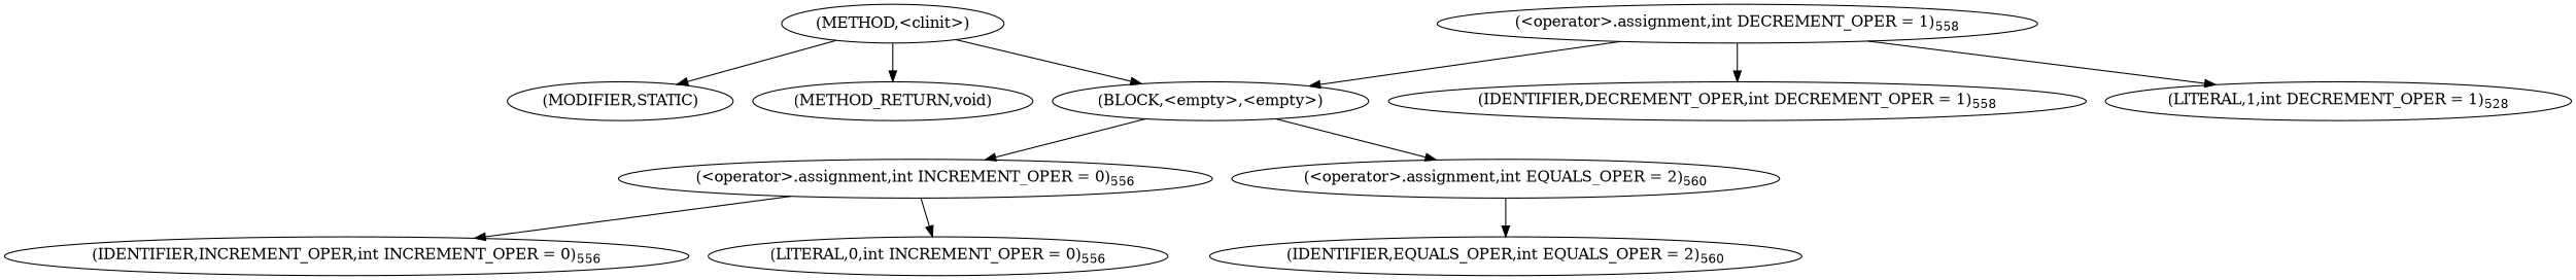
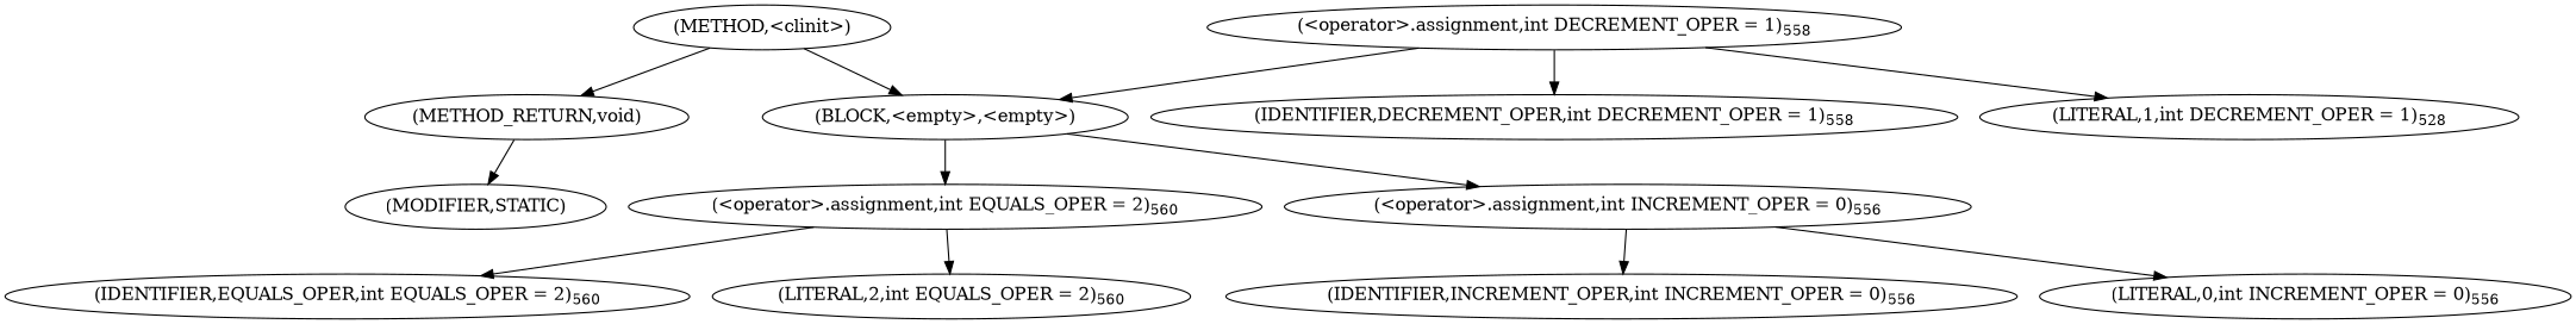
  digraph {
    n1 [label=<(METHOD,&lt;clinit&gt;)>]
    n2 [label=<(BLOCK,&lt;empty&gt;,&lt;empty&gt;)>]
    n3 [label=<(MODIFIER,STATIC)>]
    n4 [label=<(METHOD_RETURN,void)>]
    n5 [label=<(&lt;operator&gt;.assignment,int INCREMENT_OPER = 0)<SUB>556</SUB>>]
    n6 [label=<(&lt;operator&gt;.assignment,int EQUALS_OPER = 2)<SUB>560</SUB>>]
    n7 [label=<(IDENTIFIER,INCREMENT_OPER,int INCREMENT_OPER = 0)<SUB>556</SUB>>]
    n8 [label=<(LITERAL,0,int INCREMENT_OPER = 0)<SUB>556</SUB>>]
    n9 [label=<(&lt;operator&gt;.assignment,int DECREMENT_OPER = 1)<SUB>558</SUB>>]
    n10 [label=<(IDENTIFIER,DECREMENT_OPER,int DECREMENT_OPER = 1)<SUB>558</SUB>>]
    n11 [label=<(LITERAL,1,int DECREMENT_OPER = 1)<SUB>528</SUB>>]
    n12 [label=<(IDENTIFIER,EQUALS_OPER,int EQUALS_OPER = 2)<SUB>560</SUB>>]
+   n13 [label=<(LITERAL,2,int EQUALS_OPER = 2)<SUB>560</SUB>>]
    n1 -> n2
-   n1 -> n3
+   n4 -> n3
    n1 -> n4
    n2 -> n5
    n2 -> n6
    n5 -> n7
    n5 -> n8
    n6 -> n12
+   n6 -> n13
    n9 -> n2
    n9 -> n10
    n9 -> n11
  }
